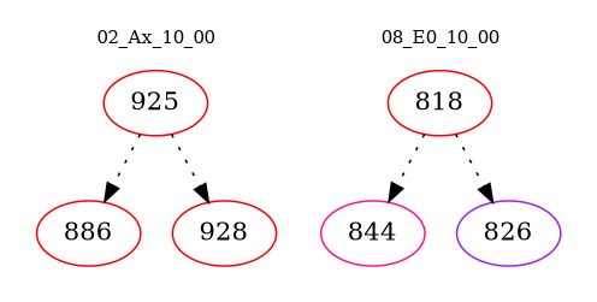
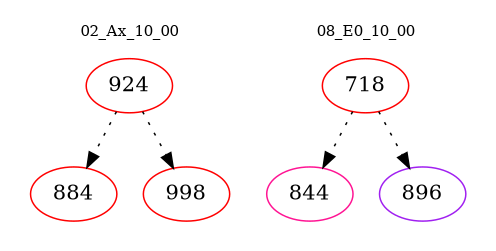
  digraph {
    node [color=red]
    edge [color=black style=dotted]
-   n1 [label=925]
-   n2 [label=886]
-   n3 [label=928]
-   n4 [label=818]
+   n1 [label=924]
+   n2 [label=884]
+   n3 [label=998]
+   n4 [label=718]
    n5 [color=deeppink label=844]
-   n6 [color=purple label=826]
+   n6 [color=purple label=896]
    subgraph cluster_1 {
      color=white
      fontsize=10
      label="02_Ax_10_00"
      n1
      n2
      n3
    }
    subgraph cluster_2 {
      color=white
      fontsize=10
      label="08_E0_10_00"
      n4
      n5
      n6
    }
    n1 -> n2
    n1 -> n3
    n4 -> n5
    n4 -> n6
  }
